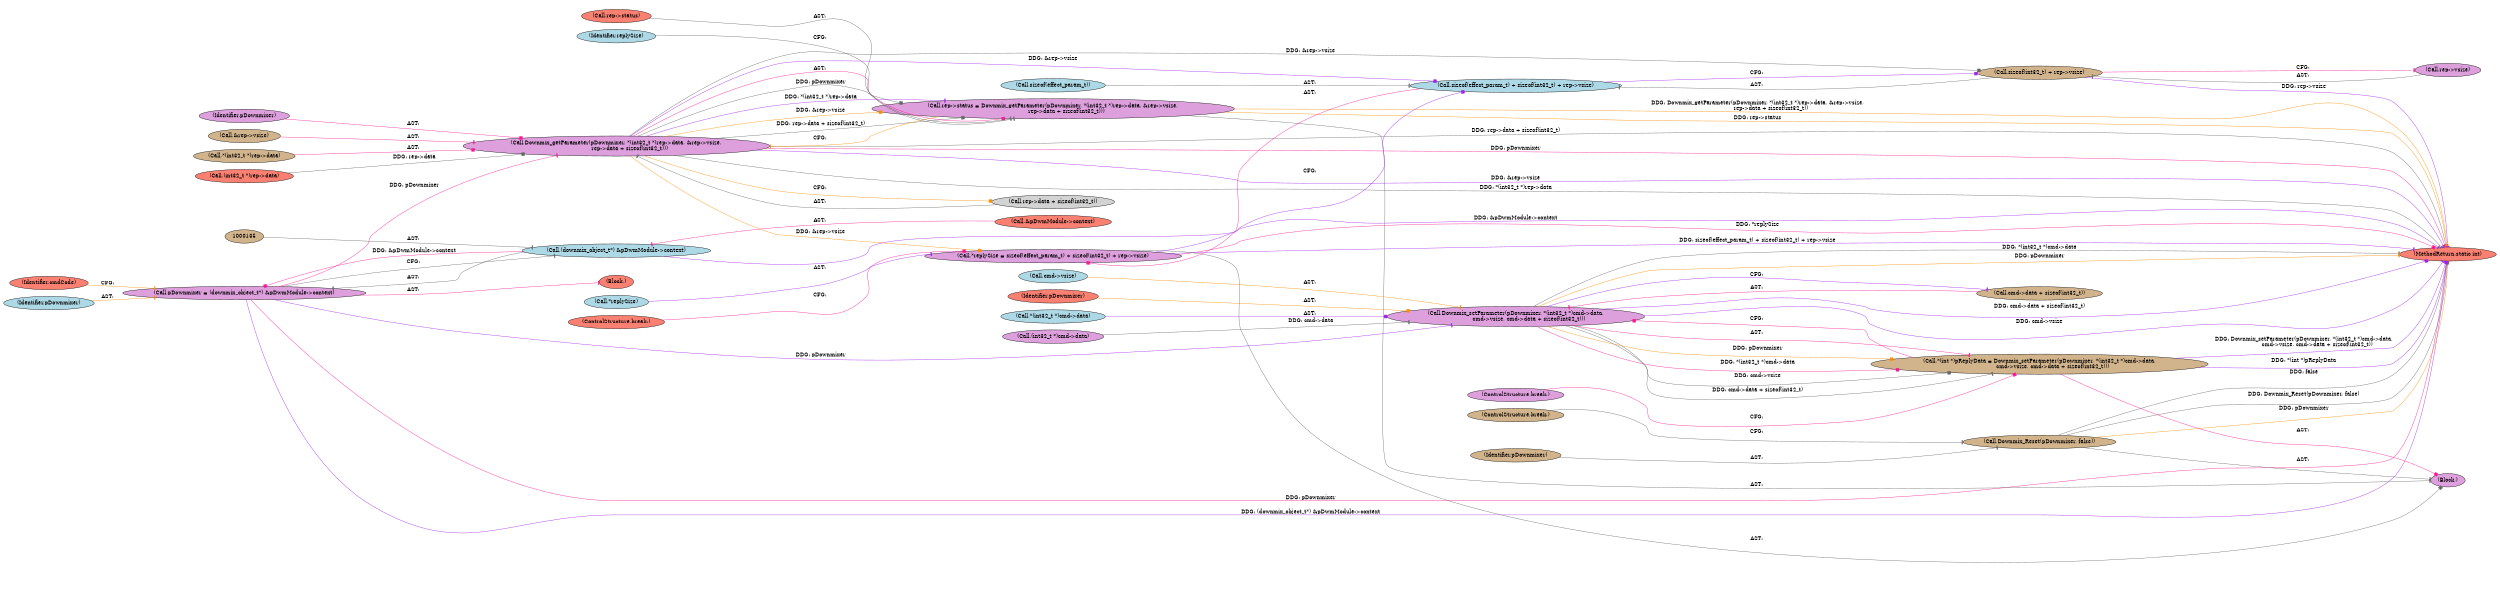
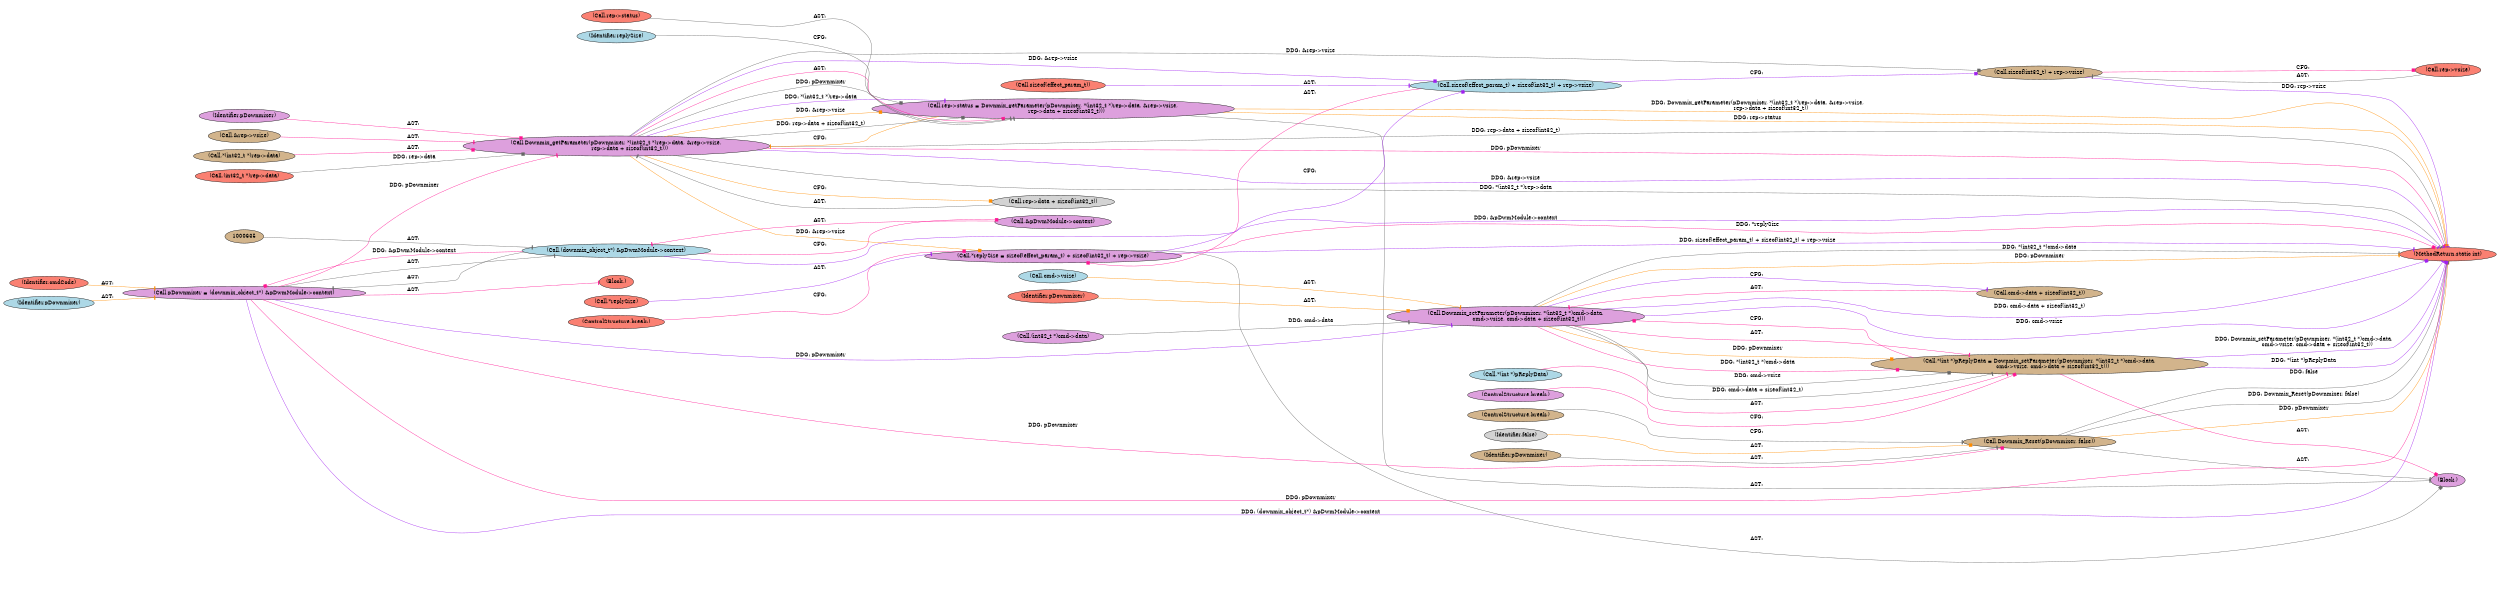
  digraph {
    rankdir=LR
    node [fillcolor=plum style=filled]
    edge [arrowhead=tee color=gray40]
    n1 [label="(Call,pDownmixer = (downmix_object_t*) &pDwmModule->context)"]
    n2 [fillcolor=lightblue label="(Call,(downmix_object_t*) &pDwmModule->context)"]
    n3 [fillcolor=tan label="(Call,Downmix_Reset(pDownmixer, false))"]
    n4 [label="(Call,Downmix_getParameter(pDownmixer, *(int32_t *)rep->data, &rep->vsize,\n                rep->data + sizeof(int32_t)))"]
    n5 [label="(Call,Downmix_setParameter(pDownmixer, *(int32_t *)cmd->data,\n                cmd->vsize, cmd->data + sizeof(int32_t)))"]
    n6 [fillcolor=salmon label="(MethodReturn,static int)"]
    n7 [fillcolor=salmon label="(Block,)"]
-   n8 [fillcolor=salmon label="(Call,&pDwmModule->context)"]
+   n8 [label="(Call,&pDwmModule->context)"]
    n9 [label="(Block,)"]
    n10 [label="(Call,rep->status = Downmix_getParameter(pDownmixer, *(int32_t *)rep->data, &rep->vsize,\n                rep->data + sizeof(int32_t)))"]
    n11 [label="(Call,*replySize = sizeof(effect_param_t) + sizeof(int32_t) + rep->vsize)"]
    n12 [fillcolor=lightblue label="(Call,sizeof(effect_param_t) + sizeof(int32_t) + rep->vsize)"]
    n13 [fillcolor=tan label="(Call,sizeof(int32_t) + rep->vsize)"]
    n14 [fillcolor=lightgrey label="(Call,rep->data + sizeof(int32_t))"]
    n15 [fillcolor=tan label="(Call,*(int *)pReplyData = Downmix_setParameter(pDownmixer, *(int32_t *)cmd->data,\n                cmd->vsize, cmd->data + sizeof(int32_t)))"]
    n16 [fillcolor=tan label="(Call,cmd->data + sizeof(int32_t))"]
-   n18 [label="(Call,rep->vsize)"]
-   n19 [fillcolor=lightblue label="(Call,*(int32_t *)cmd->data)"]
+   n17 [fillcolor=lightgrey label="(Identifier,false)"]
+   n18 [fillcolor=salmon label="(Call,rep->vsize)"]
    n20 [fillcolor=tan label="(Call,*(int32_t *)rep->data)"]
    n21 [fillcolor=salmon label="(Identifier,cmdCode)"]
    n22 [fillcolor=salmon label="(Call,(int32_t *)rep->data)"]
-   n24 [fillcolor=lightblue label="(Call,sizeof(effect_param_t))"]
+   n23 [fillcolor=lightblue label="(Call,*(int *)pReplyData)"]
+   n24 [fillcolor=salmon label="(Call,sizeof(effect_param_t))"]
    n25 [label="(Identifier,pDownmixer)"]
    n26 [fillcolor=lightblue label="(Identifier,pDownmixer)"]
    n27 [fillcolor=salmon label="(ControlStructure,break;)"]
    n28 [fillcolor=tan label="(Call,&rep->vsize)"]
    n29 [label="(Call,(int32_t *)cmd->data)"]
-   n30 [fillcolor=lightblue label="(Call,*replySize)"]
+   n30 [fillcolor=salmon label="(Call,*replySize)"]
    n31 [fillcolor=lightblue label="(Call,cmd->vsize)"]
    n32 [fillcolor=salmon label="(Call,rep->status)"]
    n33 [fillcolor=salmon label="(Identifier,pDownmixer)"]
    n34 [fillcolor=tan label="(Identifier,pDownmixer)"]
    n35 [fillcolor=tan label="(ControlStructure,break;)"]
    n36 [label="(ControlStructure,break;)"]
    n37 [fillcolor=lightblue label="(Identifier,replySize)"]
-   1000135 [fillcolor=tan]
-   n1 -> n2 [label="CFG: "]
+   1000135 [fillcolor=tan label=1000635]
+   n1 -> n2 [label="AST: "]
+   n1 -> n3 [arrowhead=box color=deeppink label="DDG: pDownmixer"]
    n1 -> n4 [color=deeppink label="DDG: pDownmixer"]
    n1 -> n5 [color=purple label="DDG: pDownmixer"]
    n1 -> n6 [color=purple label="DDG: (downmix_object_t*) &pDwmModule->context"]
    n1 -> n6 [color=deeppink label="DDG: pDownmixer"]
    n1 -> n7 [color=deeppink label="AST: "]
    n2 -> n1 [label="AST: "]
    n2 -> n1 [arrowhead=box color=deeppink label="DDG: &pDwmModule->context"]
    n2 -> n6 [color=purple label="DDG: &pDwmModule->context"]
+   n2 -> n8 [arrowhead=box color=deeppink label="CFG: "]
    n3 -> n6 [arrowhead=box color=darkorange label="DDG: pDownmixer"]
    n3 -> n6 [label="DDG: false"]
    n3 -> n6 [arrowhead=box label="DDG: Downmix_Reset(pDownmixer, false)"]
    n3 -> n9 [label="AST: "]
    n4 -> n6 [arrowhead=box label="DDG: rep->data + sizeof(int32_t)"]
    n4 -> n6 [arrowhead=box color=deeppink label="DDG: pDownmixer"]
    n4 -> n6 [color=purple label="DDG: &rep->vsize"]
    n4 -> n6 [label="DDG: *(int32_t *)rep->data"]
    n4 -> n10 [arrowhead=box color=deeppink label="AST: "]
    n4 -> n10 [arrowhead=box label="DDG: pDownmixer"]
    n4 -> n10 [color=purple label="DDG: *(int32_t *)rep->data"]
    n4 -> n10 [arrowhead=box color=darkorange label="DDG: &rep->vsize"]
    n4 -> n10 [arrowhead=box label="DDG: rep->data + sizeof(int32_t)"]
    n4 -> n11 [arrowhead=box color=darkorange label="DDG: &rep->vsize"]
    n4 -> n12 [arrowhead=box color=purple label="DDG: &rep->vsize"]
    n4 -> n13 [arrowhead=box label="DDG: &rep->vsize"]
    n4 -> n14 [arrowhead=box color=darkorange label="CFG: "]
    n5 -> n6 [label="DDG: *(int32_t *)cmd->data"]
    n5 -> n6 [color=darkorange label="DDG: pDownmixer"]
    n5 -> n6 [arrowhead=box color=purple label="DDG: cmd->data + sizeof(int32_t)"]
    n5 -> n6 [color=purple label="DDG: cmd->vsize"]
    n5 -> n15 [color=deeppink label="AST: "]
    n5 -> n15 [arrowhead=box color=darkorange label="DDG: pDownmixer"]
    n5 -> n15 [arrowhead=box color=deeppink label="DDG: *(int32_t *)cmd->data"]
    n5 -> n15 [arrowhead=box label="DDG: cmd->vsize"]
    n5 -> n15 [label="DDG: cmd->data + sizeof(int32_t)"]
    n5 -> n16 [color=purple label="CFG: "]
    n8 -> n2 [color=deeppink label="AST: "]
    n10 -> n4 [color=darkorange label="CFG: "]
    n10 -> n6 [color=darkorange label="DDG: rep->status"]
    n10 -> n6 [arrowhead=box color=darkorange label="DDG: Downmix_getParameter(pDownmixer, *(int32_t *)rep->data, &rep->vsize,\n                rep->data + sizeof(int32_t))"]
    n10 -> n9 [label="AST: "]
    n11 -> n6 [arrowhead=box color=deeppink label="DDG: *replySize"]
    n11 -> n6 [color=purple label="DDG: sizeof(effect_param_t) + sizeof(int32_t) + rep->vsize"]
    n11 -> n9 [arrowhead=box label="AST: "]
    n11 -> n12 [arrowhead=box color=purple label="CFG: "]
    n12 -> n11 [arrowhead=box color=deeppink label="AST: "]
    n12 -> n13 [arrowhead=box color=purple label="CFG: "]
    n13 -> n6 [color=purple label="DDG: rep->vsize"]
-   n13 -> n12 [label="AST: "]
-   n13 -> n18 [color=deeppink label="CFG: "]
+   n13 -> n18 [arrowhead=box color=deeppink label="CFG: "]
    n14 -> n4 [label="AST: "]
    n15 -> n5 [arrowhead=box color=deeppink label="CFG: "]
    n15 -> n6 [color=purple label="DDG: Downmix_setParameter(pDownmixer, *(int32_t *)cmd->data,\n                cmd->vsize, cmd->data + sizeof(int32_t))"]
    n15 -> n6 [arrowhead=box color=purple label="DDG: *(int *)pReplyData"]
    n15 -> n9 [arrowhead=box color=deeppink label="AST: "]
    n16 -> n5 [color=deeppink label="AST: "]
+   n17 -> n3 [arrowhead=box color=darkorange label="AST: "]
    n18 -> n13 [label="AST: "]
-   n19 -> n5 [arrowhead=box color=purple label="AST: "]
    n20 -> n4 [arrowhead=box color=deeppink label="AST: "]
-   n21 -> n1 [color=darkorange label="CFG: "]
+   n21 -> n1 [color=darkorange label="AST: "]
    n22 -> n4 [arrowhead=box label="DDG: rep->data"]
-   n24 -> n12 [label="AST: "]
+   n23 -> n15 [color=deeppink label="AST: "]
+   n24 -> n12 [color=purple label="AST: "]
    n25 -> n4 [arrowhead=box color=deeppink label="AST: "]
    n26 -> n1 [color=darkorange label="AST: "]
    n27 -> n11 [arrowhead=box color=deeppink label="CFG: "]
    n28 -> n4 [color=deeppink label="AST: "]
    n29 -> n5 [label="DDG: cmd->data"]
    n30 -> n11 [color=purple label="AST: "]
    n31 -> n5 [color=darkorange label="AST: "]
    n32 -> n10 [label="AST: "]
    n33 -> n5 [arrowhead=box color=darkorange label="AST: "]
    n34 -> n3 [label="AST: "]
    n35 -> n3 [label="CFG: "]
    n36 -> n15 [arrowhead=box color=deeppink label="CFG: "]
    n37 -> n10 [label="CFG: "]
    1000135 -> n2 [label="AST: "]
  }
